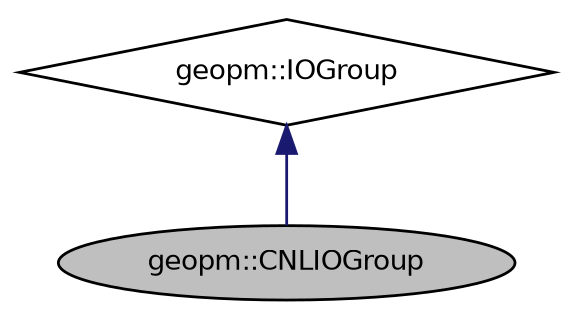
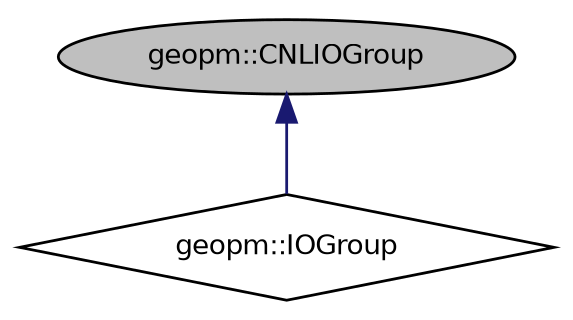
  digraph {
    node [color=black fontname=Helvetica fontsize=10 style=filled]
    n1 [fillcolor=grey75 fontcolor=black height=0.2 label="geopm::CNLIOGroup" shape=ellipse width=0.4]
    n2 [fillcolor=white height=0.2 label="geopm::IOGroup" shape=diamond width=0.4]
-   n2 -> n1 [color=midnightblue dir=back fontname=Helvetica fontsize=10 labelfontname=Helvetica labelfontsize=10 style=solid]
+   n1 -> n2 [color=midnightblue dir=back fontname=Helvetica fontsize=10 labelfontname=Helvetica labelfontsize=10 style=solid]
  }
